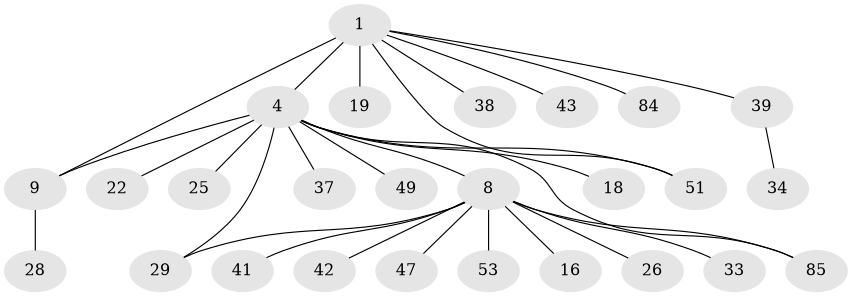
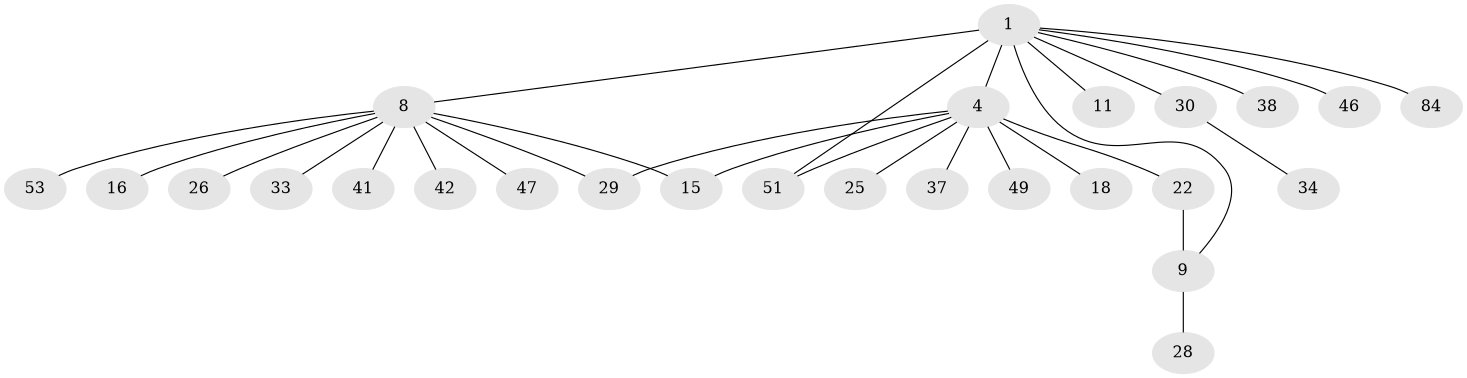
  graph {
    node [color=gray90 style=filled]
    1 [super="+20+3+7+2"]
    4 [super="+23+14+32+5+24"]
    8 [super="+19"]
    9 [super="+13+10+31+46+17"]
-   11 [label=19]
-   30 [label=39]
+   11
+   30
    38
-   43
+   43 [label=46]
    n9 [label=84]
    51
-   15 [super="+54+40" label=85]
+   15 [super="+54+40"]
    18
    22 [super="+36"]
    25 [super="+52"]
    29
    37
    49
    16
    26 [super="+28"]
    33
    41
    42
    47
    53
    n25 [label=28]
    34
    1 -- 4 [weight=4]
-   4 -- 8
+   1 -- 8
    1 -- 9
    1 -- 11
    1 -- 30
    1 -- 38
    1 -- 43
    1 -- n9
    1 -- 51
-   4 -- 9 [weight=3]
+   22 -- 9 [weight=3]
    4 -- 51
    4 -- 15
    4 -- 18
    4 -- 22
    4 -- 25 [weight=2]
    4 -- 29
    4 -- 37
    4 -- 49
    8 -- 15
    8 -- 29
    8 -- 16
    8 -- 26
    8 -- 33
    8 -- 41
    8 -- 42
    8 -- 47
    8 -- 53
    9 -- n25
    30 -- 34
  }
